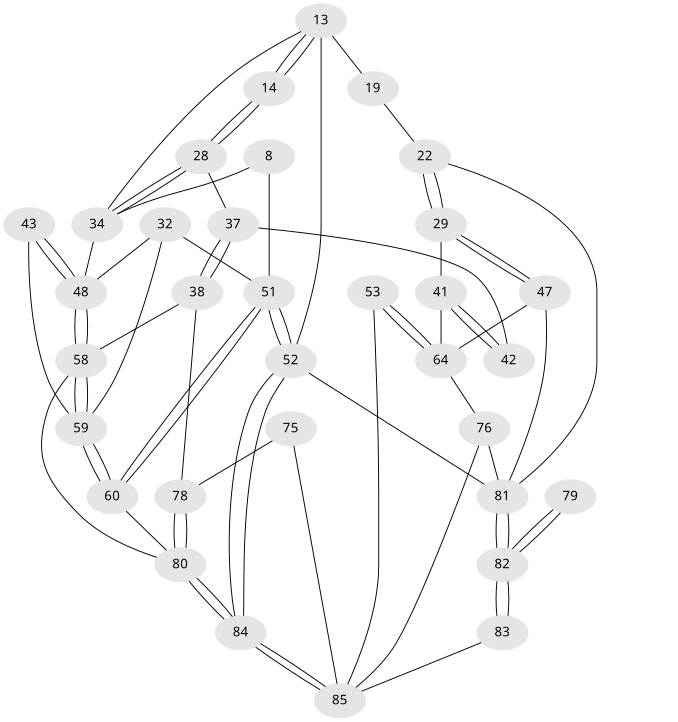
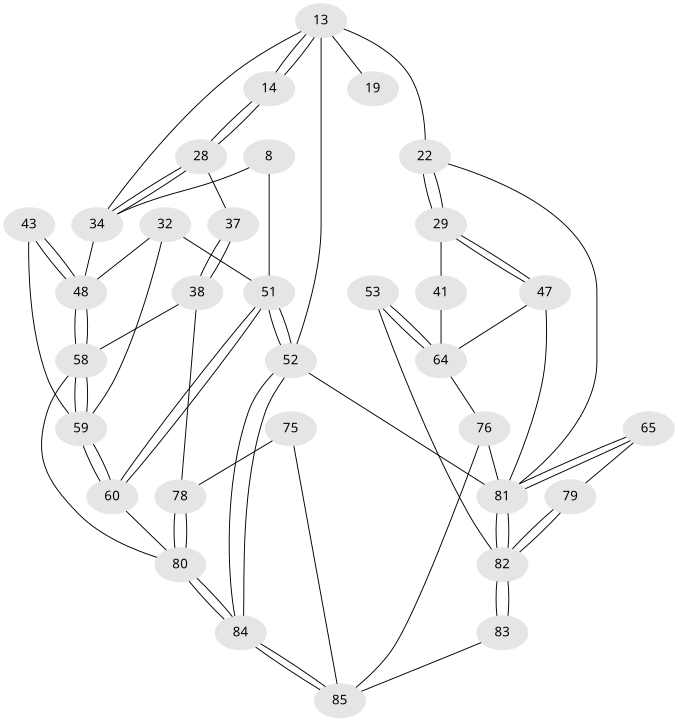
  graph {
    fontname="Noto Sans"
    node [color=gray90 fontname="Noto Sans" style=filled]
    edge [fontname="Noto Sans"]
    8 [super="+4"]
    34 [super="+23"]
    51 [super="+33+16"]
    48 [super="+40+36"]
    52 [super="+9"]
    60
    13 [super="+12+5+6+11"]
    14
    19 [super="+18+17"]
    28
    22 [super="+21"]
    81 [super="+20+45"]
    84
    37 [super="+27"]
    29
    41 [super="+30+25"]
-   42 [super="+26"]
    64 [super="+63+50"]
    47 [super="+46"]
    82
    38
    32 [super="+31"]
    59 [super="+44"]
    58 [super="+57"]
    78 [super="+71+70+61"]
    80 [super="+69+68"]
    76 [super="+67"]
    43
    85 [super="+77"]
    53
+   65
    79 [super="+66"]
    75 [super="+72+55"]
    83
    8 -- 34
    8 -- 51 [weight=2]
    34 -- 48
    51 -- 52 [weight=2]
    51 -- 52
    51 -- 60
    51 -- 60
    48 -- 58 [weight=2]
    48 -- 58
    52 -- 81 [weight=2]
    52 -- 84
    52 -- 84
    60 -- 80
    13 -- 34
    13 -- 52 [weight=2]
    13 -- 14 [weight=2]
    13 -- 14
    13 -- 19 [weight=2]
    14 -- 28
    14 -- 28
-   19 -- 22 [weight=2]
+   13 -- 22 [weight=2]
    28 -- 34
    28 -- 34
    28 -- 37
    22 -- 81
    22 -- 29
    22 -- 29
    81 -- 82
    81 -- 82
    84 -- 85
    84 -- 85
-   37 -- 42 [weight=2]
    37 -- 38
    37 -- 38
    29 -- 41
    29 -- 47
    29 -- 47
-   41 -- 42 [weight=2]
-   41 -- 42
    41 -- 64
    64 -- 76
    47 -- 81
    47 -- 64 [weight=2]
    82 -- 83
    82 -- 83
    38 -- 58
    38 -- 78
    32 -- 51 [weight=2]
    32 -- 48
    32 -- 59
    59 -- 60
    59 -- 60
    58 -- 59
    58 -- 59
    58 -- 80
    78 -- 80 [weight=3]
    78 -- 80
    80 -- 84
    80 -- 84
    76 -- 81 [weight=2]
    76 -- 85
    43 -- 48 [weight=2]
    43 -- 48
    43 -- 59
    53 -- 64 [weight=2]
    53 -- 64
-   53 -- 85
+   53 -- 82
+   65 -- 81 [weight=2]
+   65 -- 81
+   65 -- 79
    79 -- 82
    79 -- 82
    75 -- 78 [weight=3]
    75 -- 85 [weight=2]
    83 -- 85 [weight=2]
  }
